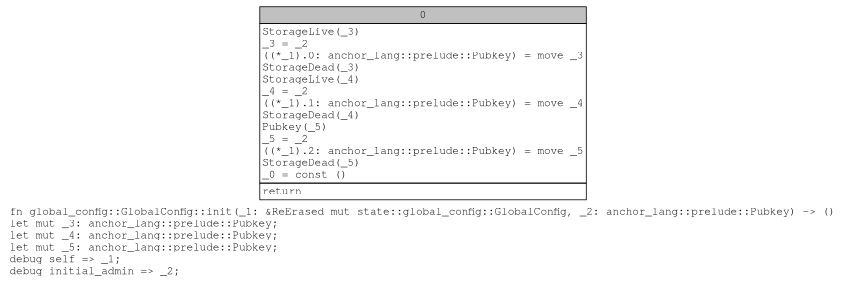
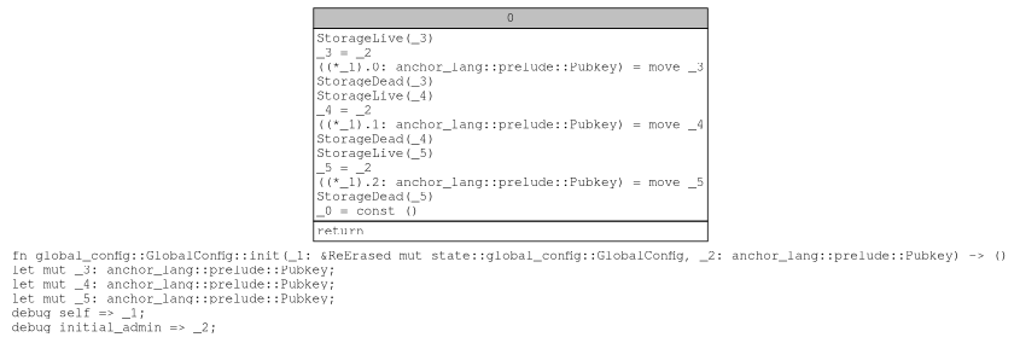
  digraph {
    fontname="Courier, monospace"
    label=<fn global_config::GlobalConfig::init(_1: &amp;ReErased mut state::global_config::GlobalConfig, _2: anchor_lang::prelude::Pubkey) -&gt; ()<br align="left"/>let mut _3: anchor_lang::prelude::Pubkey;<br align="left"/>let mut _4: anchor_lang::prelude::Pubkey;<br align="left"/>let mut _5: anchor_lang::prelude::Pubkey;<br align="left"/>debug self =&gt; _1;<br align="left"/>debug initial_admin =&gt; _2;<br align="left"/>>
    rankdir=LR
-   n1 [fontname="Courier, monospace" label=<<table border="0" cellborder="1" cellspacing="0"><tr><td bgcolor="gray" align="center" colspan="1">0</td></tr><tr><td align="left" balign="left">StorageLive(_3)<br/>_3 = _2<br/>((*_1).0: anchor_lang::prelude::Pubkey) = move _3<br/>StorageDead(_3)<br/>StorageLive(_4)<br/>_4 = _2<br/>((*_1).1: anchor_lang::prelude::Pubkey) = move _4<br/>StorageDead(_4)<br/>Pubkey(_5)<br/>_5 = _2<br/>((*_1).2: anchor_lang::prelude::Pubkey) = move _5<br/>StorageDead(_5)<br/>_0 = const ()<br/></td></tr><tr><td align="left">return</td></tr></table>> shape=none]
+   n1 [fontname="Courier, monospace" label=<<table border="0" cellborder="1" cellspacing="0"><tr><td bgcolor="gray" align="center" colspan="1">0</td></tr><tr><td align="left" balign="left">StorageLive(_3)<br/>_3 = _2<br/>((*_1).0: anchor_lang::prelude::Pubkey) = move _3<br/>StorageDead(_3)<br/>StorageLive(_4)<br/>_4 = _2<br/>((*_1).1: anchor_lang::prelude::Pubkey) = move _4<br/>StorageDead(_4)<br/>StorageLive(_5)<br/>_5 = _2<br/>((*_1).2: anchor_lang::prelude::Pubkey) = move _5<br/>StorageDead(_5)<br/>_0 = const ()<br/></td></tr><tr><td align="left">return</td></tr></table>> shape=none]
  }
